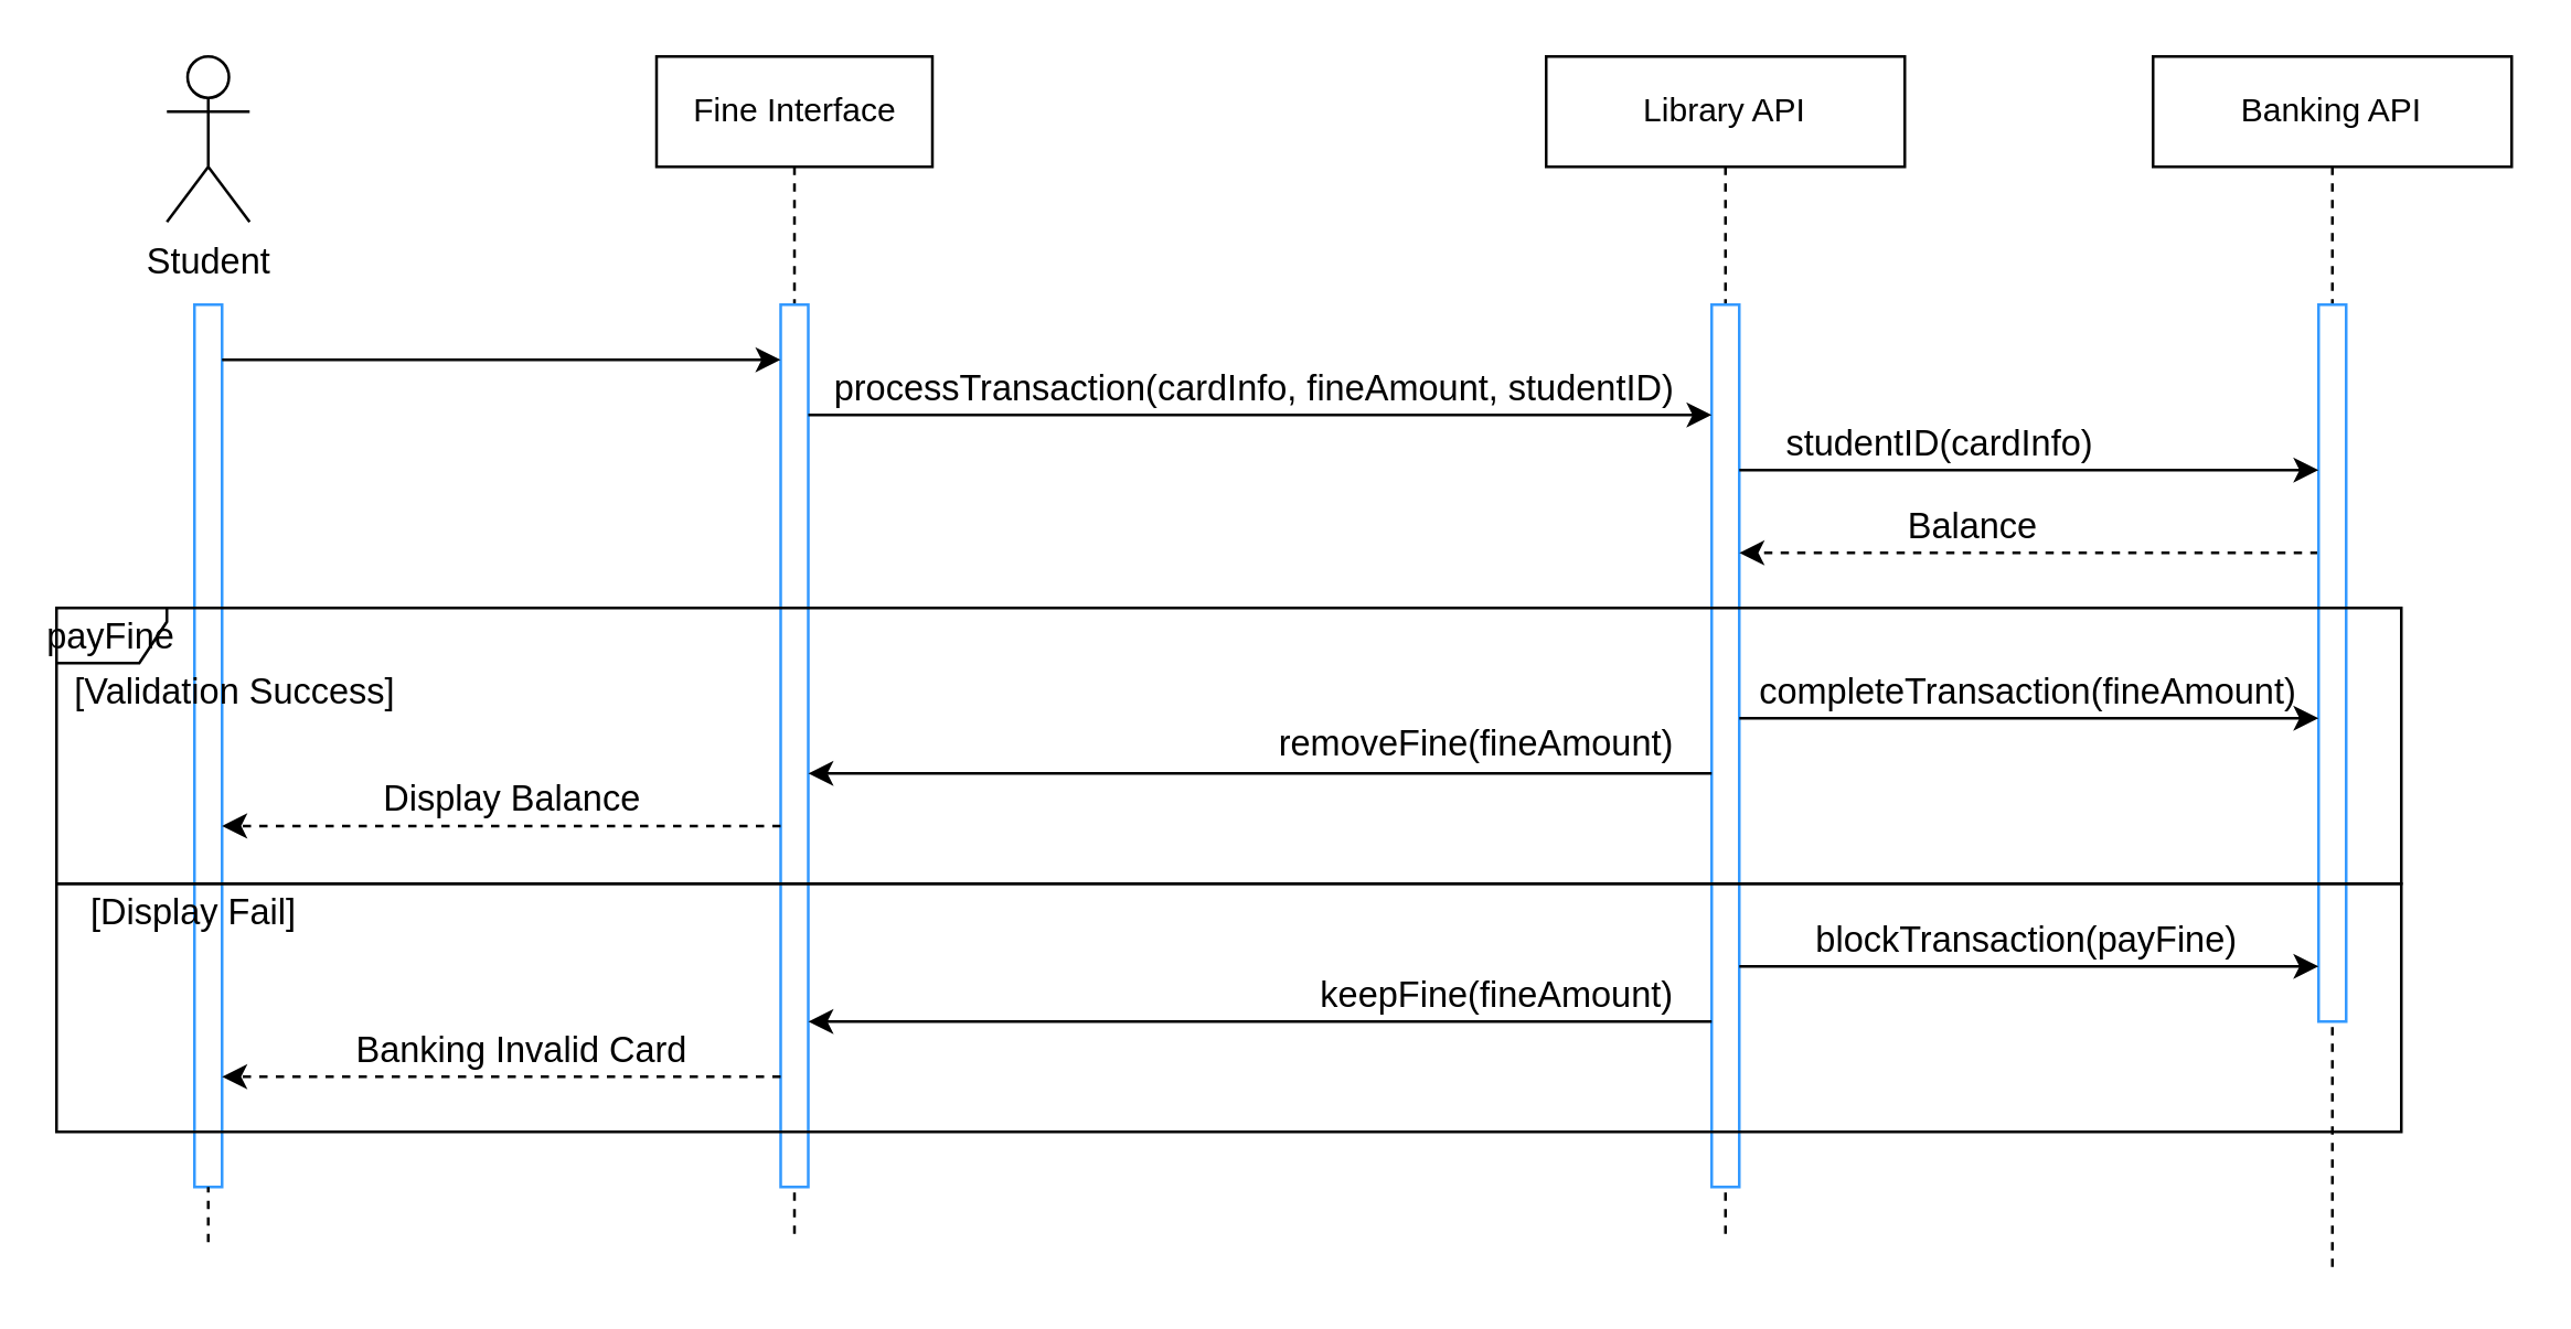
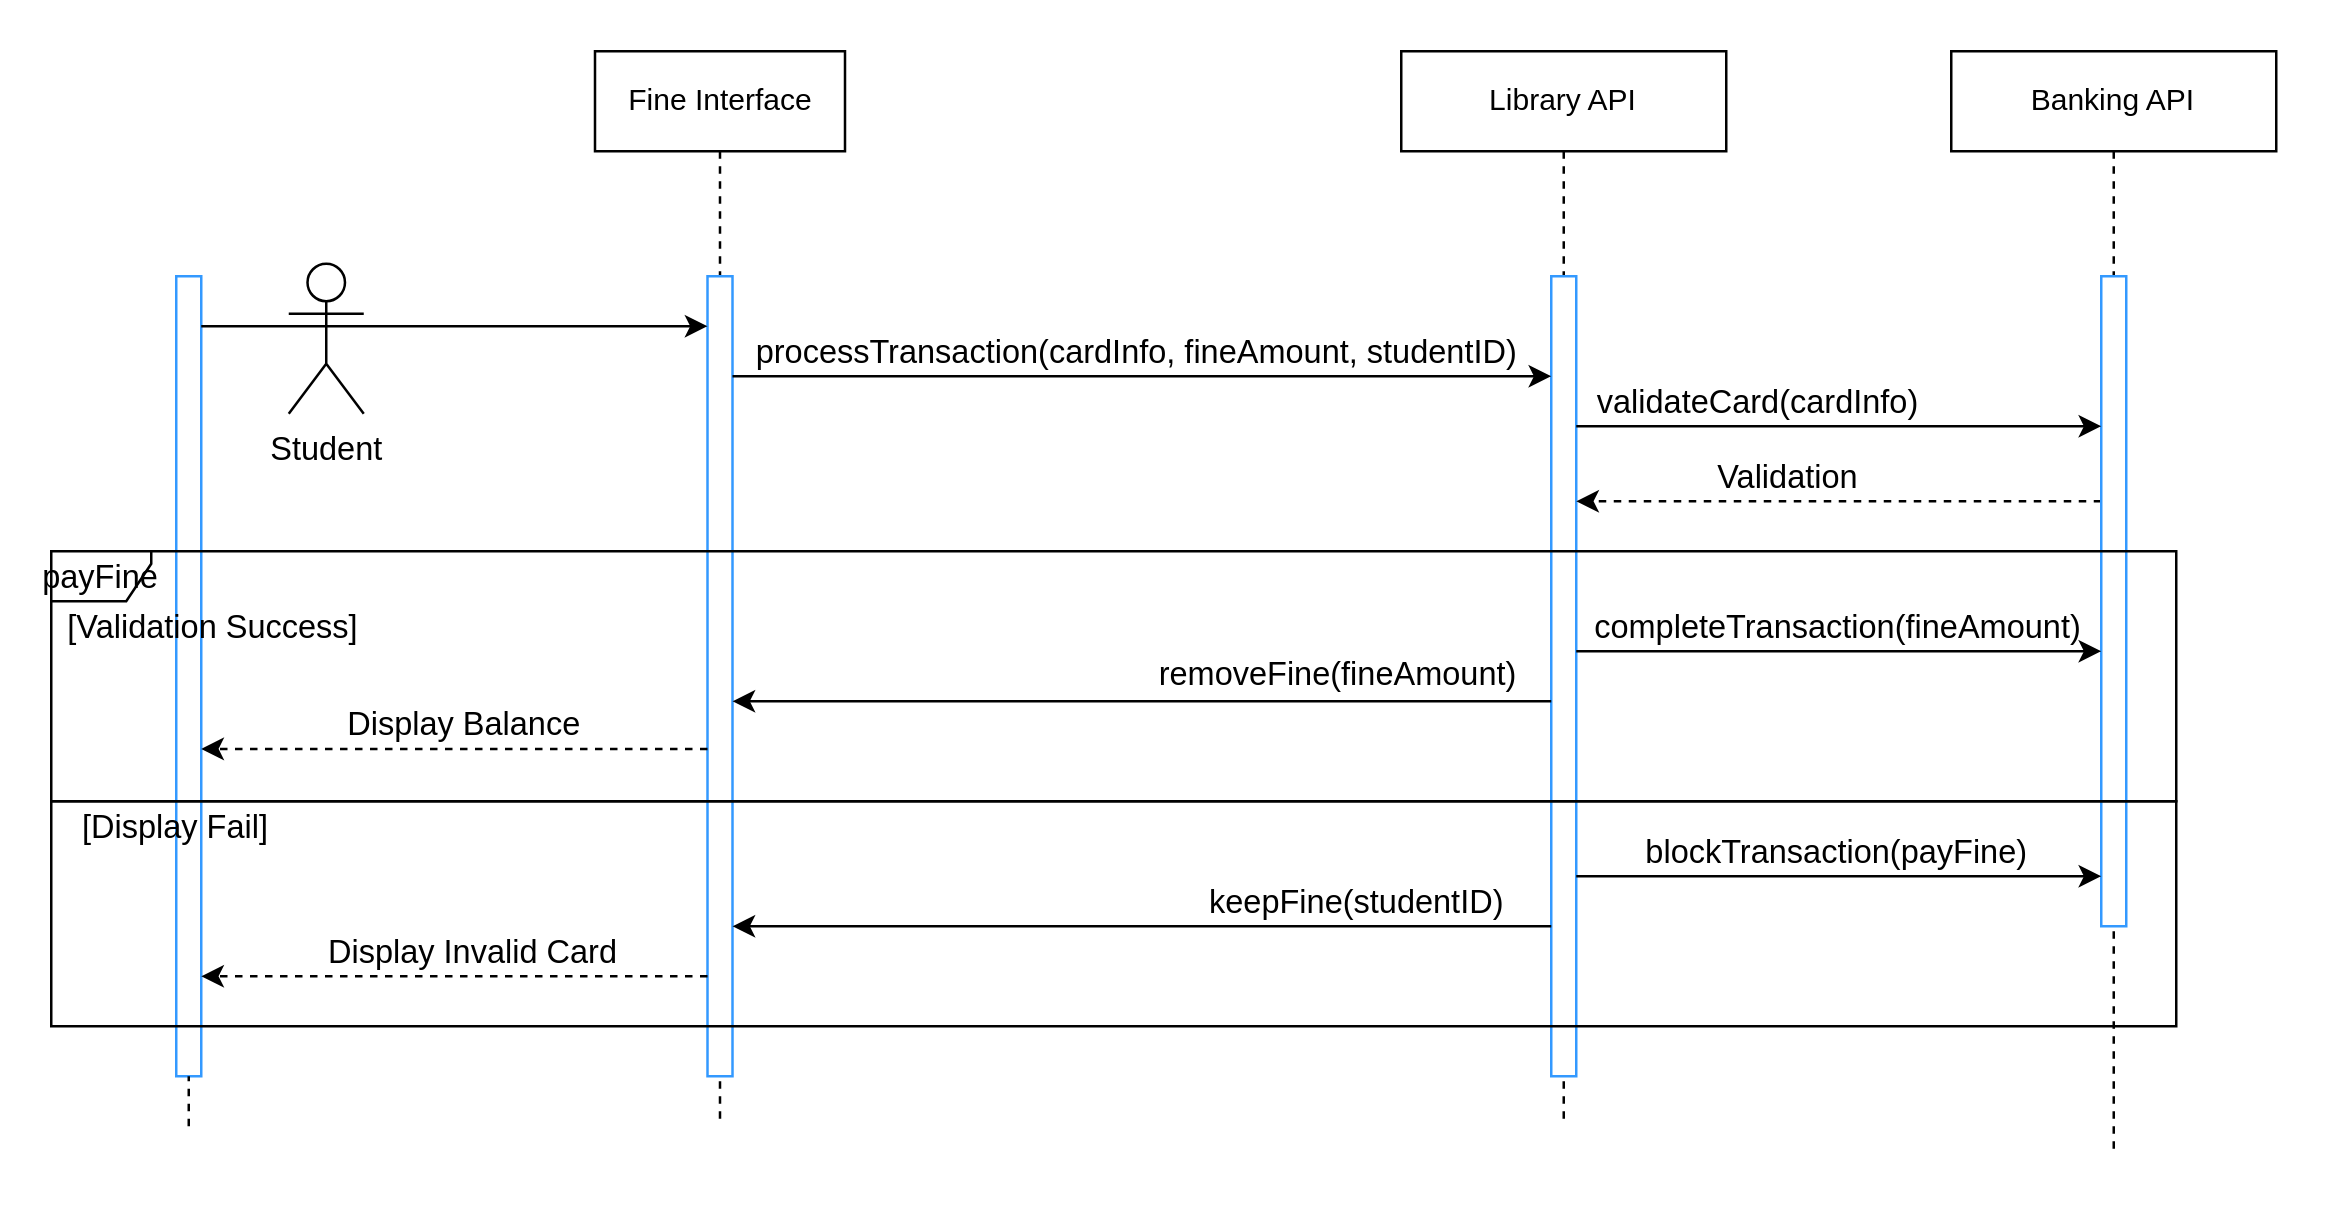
  <mxCell id="0" />
  <mxCell id="1" parent="0" />
  <mxCell id="2" value="Library API" style="shape=umlLifeline;perimeter=lifelinePerimeter;whiteSpace=wrap;html=1;container=0;dropTarget=0;collapsible=0;recursiveResize=0;outlineConnect=0;portConstraint=eastwest;newEdgeStyle={&quot;edgeStyle&quot;:&quot;elbowEdgeStyle&quot;,&quot;elbow&quot;:&quot;vertical&quot;,&quot;curved&quot;:0,&quot;rounded&quot;:0};" parent="1" vertex="1"><mxGeometry x="560" y="20" width="130" height="430" as="geometry" /></mxCell>
  <mxCell id="3" value="" style="html=1;points=[];perimeter=orthogonalPerimeter;outlineConnect=0;targetShapes=umlLifeline;portConstraint=eastwest;newEdgeStyle={&quot;edgeStyle&quot;:&quot;elbowEdgeStyle&quot;,&quot;elbow&quot;:&quot;vertical&quot;,&quot;curved&quot;:0,&quot;rounded&quot;:0};strokeColor=#3399FF;" parent="2" vertex="1"><mxGeometry x="60" y="90" width="10" height="320" as="geometry" /></mxCell>
- <mxCell id="4" value="Student" style="shape=umlActor;verticalLabelPosition=bottom;verticalAlign=top;html=1;outlineConnect=0;strokeColor=#000000;fontSize=13;" parent="1" vertex="1"><mxGeometry x="60" y="20" width="30" height="60" as="geometry" /></mxCell>
+ <mxCell id="4" value="Student" style="shape=umlActor;verticalLabelPosition=bottom;verticalAlign=top;html=1;outlineConnect=0;strokeColor=#000000;fontSize=13;" parent="1" vertex="1"><mxGeometry x="115" y="105" width="30" height="60" as="geometry" /></mxCell>
  <mxCell id="5" value="" style="html=1;points=[];perimeter=orthogonalPerimeter;outlineConnect=0;targetShapes=umlLifeline;portConstraint=eastwest;newEdgeStyle={&quot;edgeStyle&quot;:&quot;elbowEdgeStyle&quot;,&quot;elbow&quot;:&quot;vertical&quot;,&quot;curved&quot;:0,&quot;rounded&quot;:0};strokeColor=#3399FF;" parent="1" vertex="1"><mxGeometry x="70" y="110" width="10" height="320" as="geometry" /></mxCell>
  <mxCell id="6" value="Fine Interface" style="shape=umlLifeline;perimeter=lifelinePerimeter;whiteSpace=wrap;html=1;container=0;dropTarget=0;collapsible=0;recursiveResize=0;outlineConnect=0;portConstraint=eastwest;newEdgeStyle={&quot;edgeStyle&quot;:&quot;elbowEdgeStyle&quot;,&quot;elbow&quot;:&quot;vertical&quot;,&quot;curved&quot;:0,&quot;rounded&quot;:0};" parent="1" vertex="1"><mxGeometry x="237.5" y="20" width="100" height="430" as="geometry" /></mxCell>
  <mxCell id="7" value="" style="html=1;points=[];perimeter=orthogonalPerimeter;outlineConnect=0;targetShapes=umlLifeline;portConstraint=eastwest;newEdgeStyle={&quot;edgeStyle&quot;:&quot;elbowEdgeStyle&quot;,&quot;elbow&quot;:&quot;vertical&quot;,&quot;curved&quot;:0,&quot;rounded&quot;:0};strokeColor=#3399FF;" parent="6" vertex="1"><mxGeometry x="45" y="90" width="10" height="320" as="geometry" /></mxCell>
  <mxCell id="8" value="" style="endArrow=none;dashed=1;html=1;rounded=0;fontSize=13;" parent="1" target="5" edge="1"><mxGeometry width="50" height="50" relative="1" as="geometry"><mxPoint x="75" y="450" as="sourcePoint" /><mxPoint x="75" y="640" as="targetPoint" /><Array as="points" /></mxGeometry></mxCell>
  <mxCell id="9" value="" style="endArrow=classic;html=1;rounded=0;fontSize=13;" parent="1" source="5" target="7" edge="1"><mxGeometry width="50" height="50" relative="1" as="geometry"><mxPoint x="180" y="360" as="sourcePoint" /><mxPoint x="230" y="310" as="targetPoint" /><Array as="points"><mxPoint x="150" y="130" /></Array></mxGeometry></mxCell>
  <mxCell id="10" value="[Validation Success]" style="text;html=1;strokeColor=none;fillColor=none;align=center;verticalAlign=middle;whiteSpace=wrap;rounded=0;fontSize=13;" parent="1" vertex="1"><mxGeometry x="20" y="240" width="130" height="20" as="geometry" /></mxCell>
  <mxCell id="11" value="" style="endArrow=classic;html=1;rounded=0;fontSize=13;dashed=1;" parent="1" source="19" target="3" edge="1"><mxGeometry width="50" height="50" relative="1" as="geometry"><mxPoint x="758.75" y="220" as="sourcePoint" /><mxPoint x="491.25" y="220" as="targetPoint" /><Array as="points"><mxPoint x="720" y="200" /><mxPoint x="680" y="200" /></Array></mxGeometry></mxCell>
- <mxCell id="12" value="Balance" style="text;html=1;strokeColor=none;fillColor=none;align=center;verticalAlign=middle;whiteSpace=wrap;rounded=0;fontSize=13;" parent="1" vertex="1"><mxGeometry x="670" y="180" width="90" height="20" as="geometry" /></mxCell>
+ <mxCell id="12" value="Validation" style="text;html=1;strokeColor=none;fillColor=none;align=center;verticalAlign=middle;whiteSpace=wrap;rounded=0;fontSize=13;" parent="1" vertex="1"><mxGeometry x="670" y="180" width="90" height="20" as="geometry" /></mxCell>
  <mxCell id="13" value="[Display Fail]" style="text;html=1;strokeColor=none;fillColor=none;align=center;verticalAlign=middle;whiteSpace=wrap;rounded=0;fontSize=13;" parent="1" vertex="1"><mxGeometry x="20" y="320" width="100" height="20" as="geometry" /></mxCell>
  <mxCell id="14" value="processTransaction(cardInfo, fineAmount, studentID)" style="text;html=1;strokeColor=none;fillColor=none;align=center;verticalAlign=middle;whiteSpace=wrap;rounded=0;fontSize=13;" parent="1" vertex="1"><mxGeometry x="297.5" y="130" width="312.5" height="20" as="geometry" /></mxCell>
  <mxCell id="15" value="" style="endArrow=classic;html=1;rounded=0;" parent="1" source="7" target="3" edge="1"><mxGeometry width="50" height="50" relative="1" as="geometry"><mxPoint x="282.5" y="170" as="sourcePoint" /><mxPoint x="700" y="150" as="targetPoint" /><Array as="points"><mxPoint x="330" y="150" /><mxPoint x="418" y="150" /><mxPoint x="470" y="150" /></Array></mxGeometry></mxCell>
  <mxCell id="16" value="" style="endArrow=classic;html=1;rounded=0;fontSize=13;dashed=1;" parent="1" edge="1"><mxGeometry width="50" height="50" relative="1" as="geometry"><mxPoint x="282.5" y="299.05" as="sourcePoint" /><mxPoint x="80" y="299.05" as="targetPoint" /><Array as="points"><mxPoint x="240" y="299.05" /><mxPoint x="190" y="299.05" /><mxPoint x="130" y="299.05" /></Array></mxGeometry></mxCell>
  <mxCell id="17" value="Display Balance" style="text;html=1;strokeColor=none;fillColor=none;align=center;verticalAlign=middle;whiteSpace=wrap;rounded=0;fontSize=13;" parent="1" vertex="1"><mxGeometry x="132.5" y="279.05" width="105" height="20" as="geometry" /></mxCell>
  <mxCell id="18" value="Banking API" style="shape=umlLifeline;perimeter=lifelinePerimeter;whiteSpace=wrap;html=1;container=0;dropTarget=0;collapsible=0;recursiveResize=0;outlineConnect=0;portConstraint=eastwest;newEdgeStyle={&quot;edgeStyle&quot;:&quot;elbowEdgeStyle&quot;,&quot;elbow&quot;:&quot;vertical&quot;,&quot;curved&quot;:0,&quot;rounded&quot;:0};" parent="1" vertex="1"><mxGeometry x="780" y="20" width="130" height="440" as="geometry" /></mxCell>
  <mxCell id="19" value="" style="html=1;points=[];perimeter=orthogonalPerimeter;outlineConnect=0;targetShapes=umlLifeline;portConstraint=eastwest;newEdgeStyle={&quot;edgeStyle&quot;:&quot;elbowEdgeStyle&quot;,&quot;elbow&quot;:&quot;vertical&quot;,&quot;curved&quot;:0,&quot;rounded&quot;:0};strokeColor=#3399FF;" parent="18" vertex="1"><mxGeometry x="60" y="90" width="10" height="260" as="geometry" /></mxCell>
- <mxCell id="20" value="studentID(cardInfo)" style="text;html=1;strokeColor=none;fillColor=none;align=center;verticalAlign=middle;whiteSpace=wrap;rounded=0;fontSize=13;" parent="1" vertex="1"><mxGeometry x="634.5" y="150" width="135.5" height="20" as="geometry" /></mxCell>
+ <mxCell id="20" value="validateCard(cardInfo)" style="text;html=1;strokeColor=none;fillColor=none;align=center;verticalAlign=middle;whiteSpace=wrap;rounded=0;fontSize=13;" parent="1" vertex="1"><mxGeometry x="634.5" y="150" width="135.5" height="20" as="geometry" /></mxCell>
  <mxCell id="21" value="" style="endArrow=classic;html=1;rounded=0;" parent="1" target="19" edge="1"><mxGeometry width="50" height="50" relative="1" as="geometry"><mxPoint x="630" y="170" as="sourcePoint" /><mxPoint x="897" y="170" as="targetPoint" /><Array as="points"><mxPoint x="667" y="170" /><mxPoint x="755" y="170" /><mxPoint x="807" y="170" /></Array></mxGeometry></mxCell>
  <mxCell id="22" value="" style="endArrow=classic;html=1;rounded=0;fontSize=13;" parent="1" source="3" target="19" edge="1"><mxGeometry width="50" height="50" relative="1" as="geometry"><mxPoint x="617.5" y="279.05" as="sourcePoint" /><mxPoint x="350" y="279.05" as="targetPoint" /><Array as="points"><mxPoint x="730" y="260" /></Array></mxGeometry></mxCell>
  <mxCell id="23" value="completeTransaction(fineAmount)" style="text;html=1;strokeColor=none;fillColor=none;align=center;verticalAlign=middle;whiteSpace=wrap;rounded=0;fontSize=13;" parent="1" vertex="1"><mxGeometry x="630" y="240" width="210" height="20" as="geometry" /></mxCell>
  <mxCell id="24" value="" style="endArrow=classic;html=1;rounded=0;fontSize=13;dashed=1;" parent="1" source="7" target="5" edge="1"><mxGeometry width="50" height="50" relative="1" as="geometry"><mxPoint x="253.441" y="390.95" as="sourcePoint" /><mxPoint x="90" y="380" as="targetPoint" /><Array as="points"><mxPoint x="250" y="390" /><mxPoint x="200" y="390" /><mxPoint x="170" y="390" /><mxPoint x="140" y="390" /></Array></mxGeometry></mxCell>
- <mxCell id="25" value="Banking Invalid Card" style="text;html=1;strokeColor=none;fillColor=none;align=center;verticalAlign=middle;whiteSpace=wrap;rounded=0;fontSize=13;" parent="1" vertex="1"><mxGeometry x="120" y="370" width="137.5" height="20" as="geometry" /></mxCell>
+ <mxCell id="25" value="Display Invalid Card" style="text;html=1;strokeColor=none;fillColor=none;align=center;verticalAlign=middle;whiteSpace=wrap;rounded=0;fontSize=13;" parent="1" vertex="1"><mxGeometry x="120" y="370" width="137.5" height="20" as="geometry" /></mxCell>
  <mxCell id="26" value="" style="endArrow=classic;html=1;rounded=0;fontSize=13;" parent="1" source="3" target="19" edge="1"><mxGeometry width="50" height="50" relative="1" as="geometry"><mxPoint x="617.5" y="360" as="sourcePoint" /><mxPoint x="350" y="360" as="targetPoint" /><Array as="points"><mxPoint x="660" y="350" /><mxPoint x="720" y="350" /></Array></mxGeometry></mxCell>
  <mxCell id="27" value="blockTransaction(payFine)" style="text;html=1;strokeColor=none;fillColor=none;align=center;verticalAlign=middle;whiteSpace=wrap;rounded=0;fontSize=13;" parent="1" vertex="1"><mxGeometry x="615.31" y="330" width="239.38" height="20" as="geometry" /></mxCell>
  <mxCell id="28" value="" style="endArrow=classic;html=1;rounded=0;fontSize=13;" parent="1" source="3" target="7" edge="1"><mxGeometry width="50" height="50" relative="1" as="geometry"><mxPoint x="559.38" y="280" as="sourcePoint" /><mxPoint x="356.88" y="280" as="targetPoint" /><Array as="points"><mxPoint x="516.88" y="280" /><mxPoint x="466.88" y="280" /><mxPoint x="406.88" y="280" /></Array></mxGeometry></mxCell>
  <mxCell id="29" value="removeFine(fineAmount)" style="text;html=1;strokeColor=none;fillColor=none;align=center;verticalAlign=middle;whiteSpace=wrap;rounded=0;fontSize=13;" parent="1" vertex="1"><mxGeometry x="420" y="259.05" width="230" height="20" as="geometry" /></mxCell>
  <mxCell id="30" value="" style="endArrow=classic;html=1;rounded=0;fontSize=13;" parent="1" source="3" target="7" edge="1"><mxGeometry width="50" height="50" relative="1" as="geometry"><mxPoint x="563.88" y="370" as="sourcePoint" /><mxPoint x="297.5" y="370" as="targetPoint" /><Array as="points"><mxPoint x="521.38" y="370" /><mxPoint x="471.38" y="370" /><mxPoint x="411.38" y="370" /></Array></mxGeometry></mxCell>
- <mxCell id="31" value="keepFine(fineAmount)" style="text;html=1;strokeColor=none;fillColor=none;align=center;verticalAlign=middle;whiteSpace=wrap;rounded=0;fontSize=13;" parent="1" vertex="1"><mxGeometry x="490" y="350" width="105" height="20" as="geometry" /></mxCell>
+ <mxCell id="31" value="keepFine(studentID)" style="text;html=1;strokeColor=none;fillColor=none;align=center;verticalAlign=middle;whiteSpace=wrap;rounded=0;fontSize=13;" parent="1" vertex="1"><mxGeometry x="490" y="350" width="105" height="20" as="geometry" /></mxCell>
  <mxCell id="32" value="" style="rounded=0;whiteSpace=wrap;html=1;strokeColor=#000000;fontSize=13;fillColor=none;" parent="1" vertex="1"><mxGeometry x="20" y="320" width="850" height="90" as="geometry" /></mxCell>
  <mxCell id="33" value="payFine" style="shape=umlFrame;whiteSpace=wrap;html=1;pointerEvents=0;strokeColor=#000000;fontSize=13;width=40;height=20;" parent="1" vertex="1"><mxGeometry x="20" y="220" width="850" height="100" as="geometry" /></mxCell>
